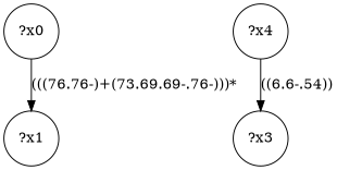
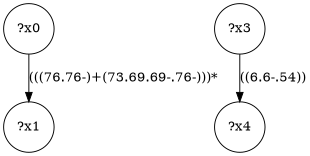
  digraph {
    node [shape=circle]
    n1 [label="?x0"]
    n2 [label="?x1"]
    n3 [label="?x3"]
    n4 [label="?x4"]
    n1 -> n2 [label="(((76.76-)+(73.69.69-.76-)))*"]
-   n4 -> n3 [label="((6.6-.54))"]
+   n3 -> n4 [label="((6.6-.54))"]
  }
